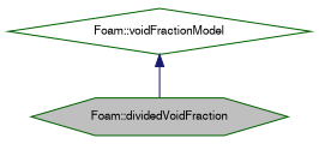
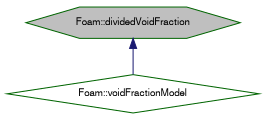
  digraph {
    node [color=darkgreen fontname=FreeSans fontsize=10 style=filled]
    n1 [fillcolor=grey75 fontcolor=black height=0.2 label="Foam::dividedVoidFraction" shape=hexagon width=0.4]
    n2 [fillcolor=white height=0.2 label="Foam::voidFractionModel" shape=diamond width=0.4]
-   n2 -> n1 [color=midnightblue dir=back fontname=FreeSans fontsize=10 labelfontname=FreeSans labelfontsize=10 style=solid]
+   n1 -> n2 [color=midnightblue dir=back fontname=FreeSans fontsize=10 labelfontname=FreeSans labelfontsize=10 style=solid]
  }
